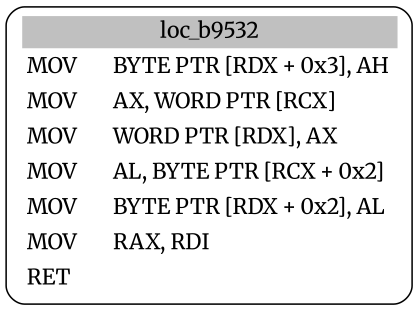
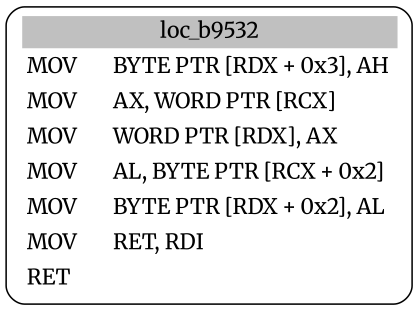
  digraph {
    fontname=Merriweather
-   n1 [fontname=Merriweather label=<<table border="0" cellborder="0" cellpadding="3"><tr><td align="center" colspan="2" bgcolor="grey">loc_b9532</td></tr><tr><td align="left">MOV        BYTE PTR [RDX + 0x3], AH</td></tr><tr><td align="left">MOV        AX, WORD PTR [RCX]</td></tr><tr><td align="left">MOV        WORD PTR [RDX], AX</td></tr><tr><td align="left">MOV        AL, BYTE PTR [RCX + 0x2]</td></tr><tr><td align="left">MOV        BYTE PTR [RDX + 0x2], AL</td></tr><tr><td align="left">MOV        RAX, RDI</td></tr><tr><td align="left">RET        </td></tr></table>> shape=Mrecord]
+   n1 [fontname=Merriweather label=<<table border="0" cellborder="0" cellpadding="3"><tr><td align="center" colspan="2" bgcolor="grey">loc_b9532</td></tr><tr><td align="left">MOV        BYTE PTR [RDX + 0x3], AH</td></tr><tr><td align="left">MOV        AX, WORD PTR [RCX]</td></tr><tr><td align="left">MOV        WORD PTR [RDX], AX</td></tr><tr><td align="left">MOV        AL, BYTE PTR [RCX + 0x2]</td></tr><tr><td align="left">MOV        BYTE PTR [RDX + 0x2], AL</td></tr><tr><td align="left">MOV        RET, RDI</td></tr><tr><td align="left">RET        </td></tr></table>> shape=Mrecord]
  }
